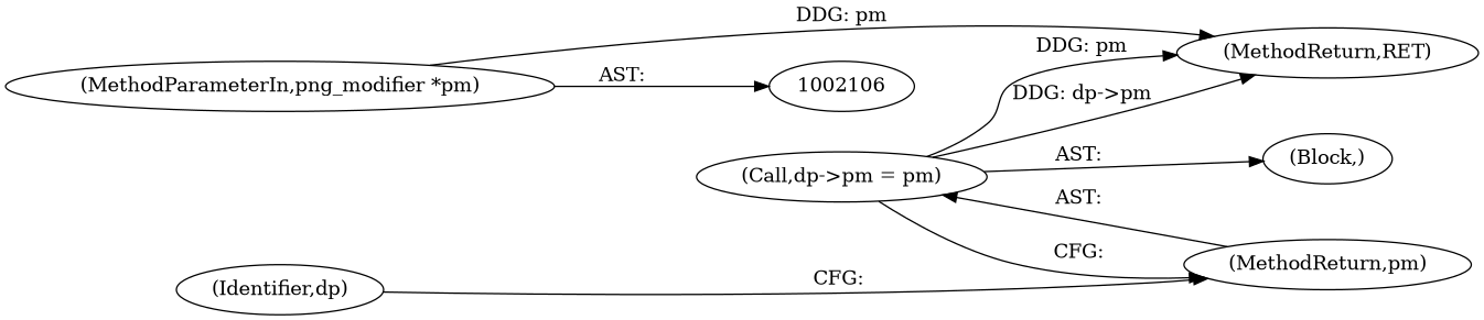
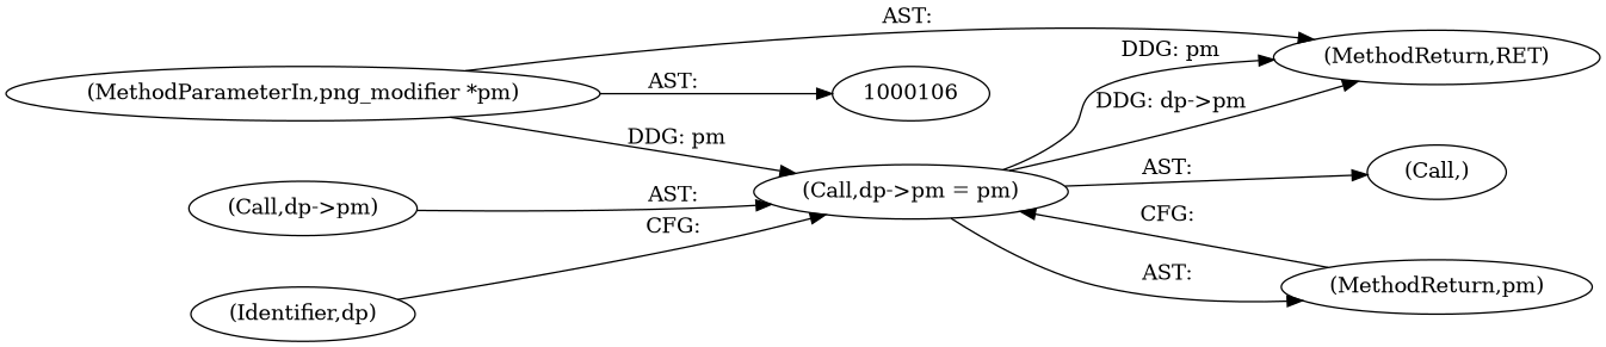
  digraph {
    rankdir=LR
    n1 [label="(Call,dp->pm = pm)"]
    n2 [label="(MethodReturn,RET)"]
-   n3 [label="(Block,)"]
+   n3 [label="(Call,)"]
    n4 [label="(MethodReturn,pm)"]
    n5 [label="(MethodParameterIn,png_modifier *pm)"]
-   1000106 [label=1002106]
+   1000106
    n7 [label="(Identifier,dp)"]
+   n8 [label="(Call,dp->pm)"]
    n1 -> n2 [label="DDG: dp->pm"]
    n1 -> n2 [label="DDG: pm"]
    n1 -> n3 [label="AST: "]
-   n1 -> n4 [label="CFG: "]
-   n4 -> n1 [label="AST: "]
-   n5 -> n2 [label="DDG: pm"]
+   n1 -> n4 [label="AST: "]
+   n4 -> n1 [label="CFG: "]
+   n5 -> n1 [label="DDG: pm"]
+   n5 -> n2 [label="AST: "]
    n5 -> 1000106 [label="AST: "]
-   n7 -> n4 [label="CFG: "]
+   n7 -> n1 [label="CFG: "]
+   n8 -> n1 [label="AST: "]
  }
